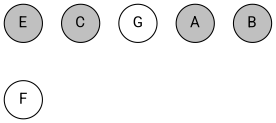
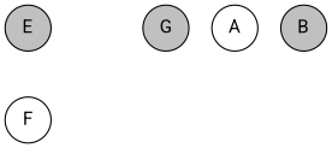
  graph {
    fontname=Roboto
    mindist=.1
    node [fillcolor=gray fontname=Roboto margin=0 shape=circle style=filled]
    edge [fontname=Roboto style=invis]
    E
    F [fillcolor=white]
-   C
-   G [fillcolor=white]
-   A
+   G
+   A [fillcolor=white]
    B
    subgraph sub_1 {
      E
      F
    }
    E -- F
    F -- F
  }
